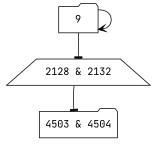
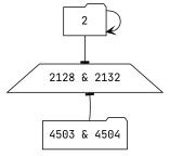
  digraph {
    fontname="JetBrains Mono"
    node [fontname="JetBrains Mono" shape=folder]
    edge [arrowhead=tee fontname="JetBrains Mono"]
    n1 [label="2128 & 2132" shape=trapezium]
    n2 [label="4503 & 4504"]
-   2 [label=9]
-   n1 -> n2
+   2
+   n2 -> n1
    2 -> n1
    2 -> 2 [arrowhead=vee]
  }
